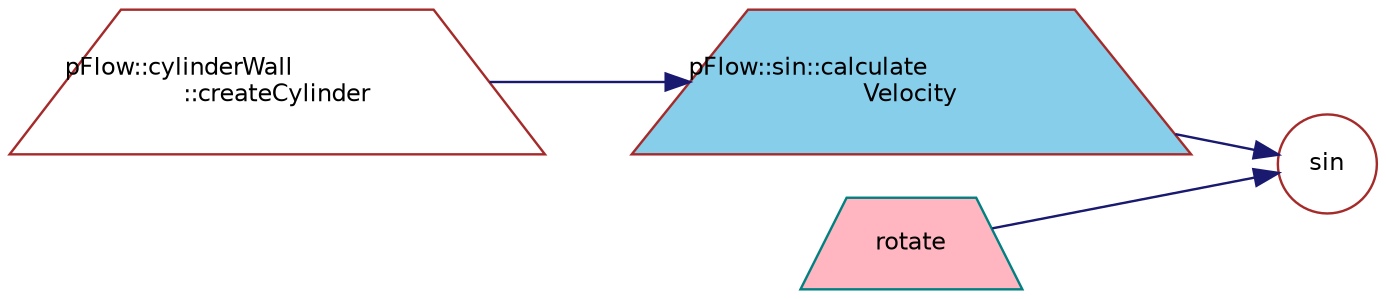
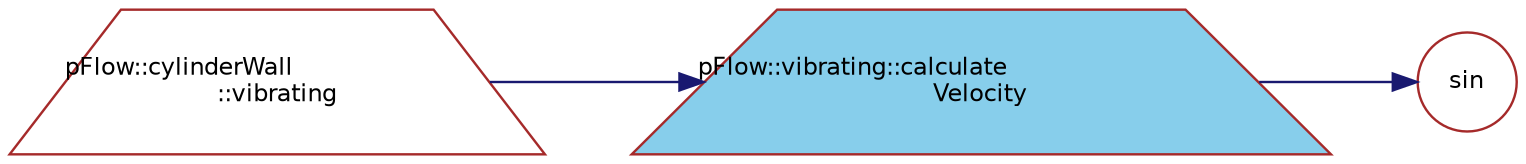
  digraph {
    rankdir=RL
    node [color=brown fillcolor=white fontname=Helvetica fontsize=10 shape=trapezium style=filled]
    edge [color=midnightblue dir=back fontname=Helvetica fontsize=10 labelfontname=Helvetica labelfontsize=10 style=solid]
    n1 [fontcolor=black height=0.2 label=sin shape=circle width=0.4]
-   n2 [fillcolor=skyblue height=0.2 label="pFlow::sin::calculate\lVelocity" width=0.4]
-   n3 [color=teal fillcolor=lightpink height=0.2 label=rotate width=0.4]
-   n4 [height=0.2 label="pFlow::cylinderWall\l::createCylinder" width=0.4]
+   n2 [fillcolor=skyblue height=0.2 label="pFlow::vibrating::calculate\lVelocity" width=0.4]
+   n4 [height=0.2 label="pFlow::cylinderWall\l::vibrating" width=0.4]
    n1 -> n2
-   n1 -> n3
    n2 -> n4
  }
